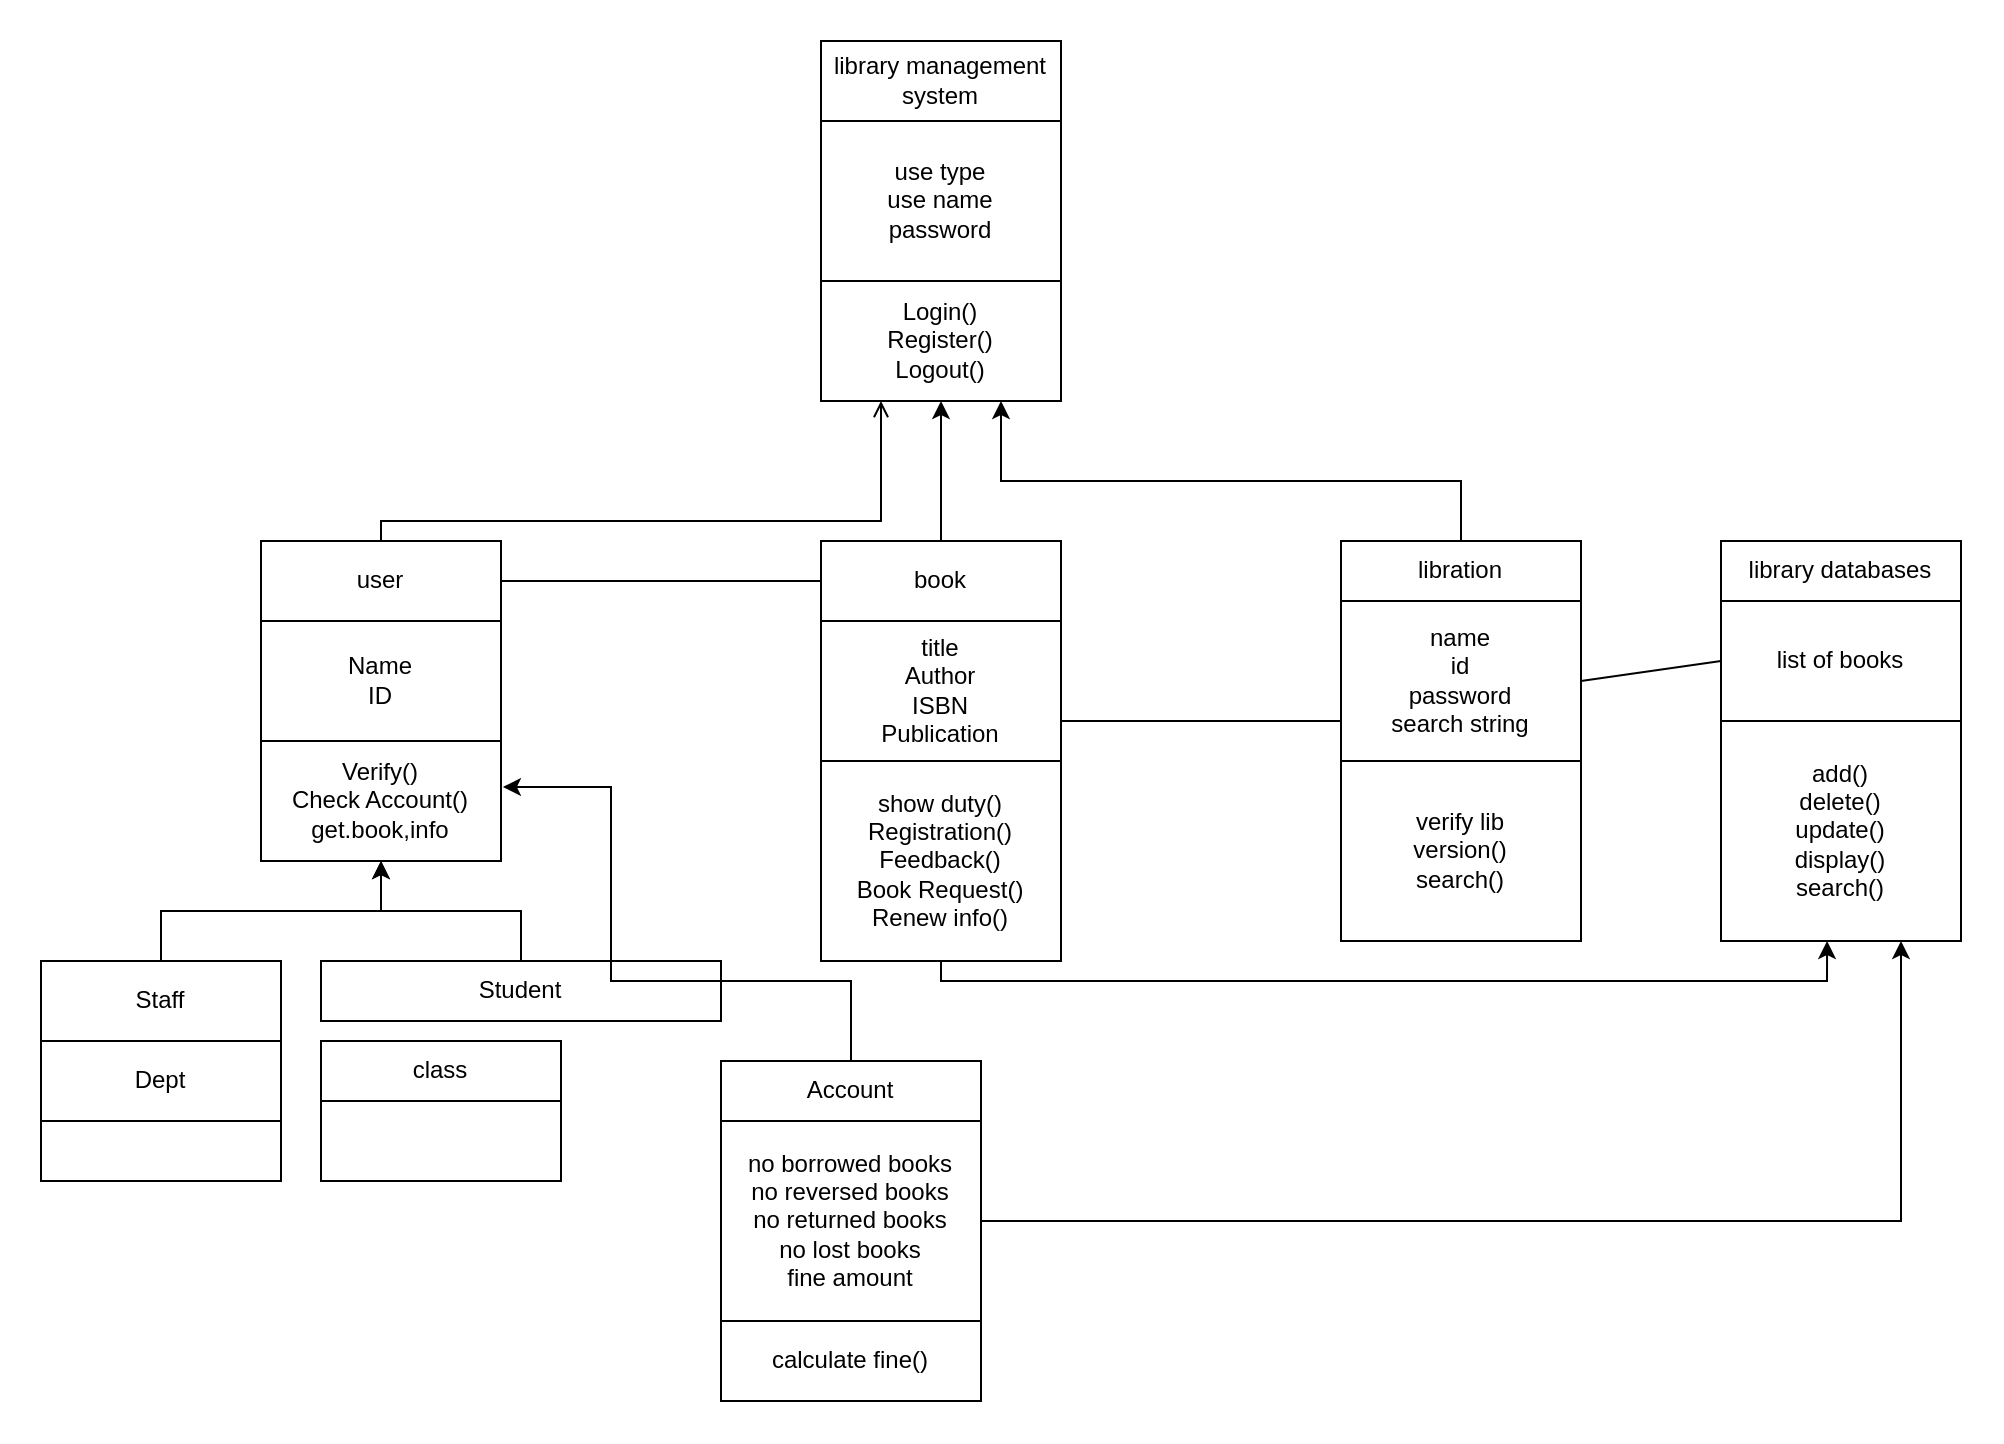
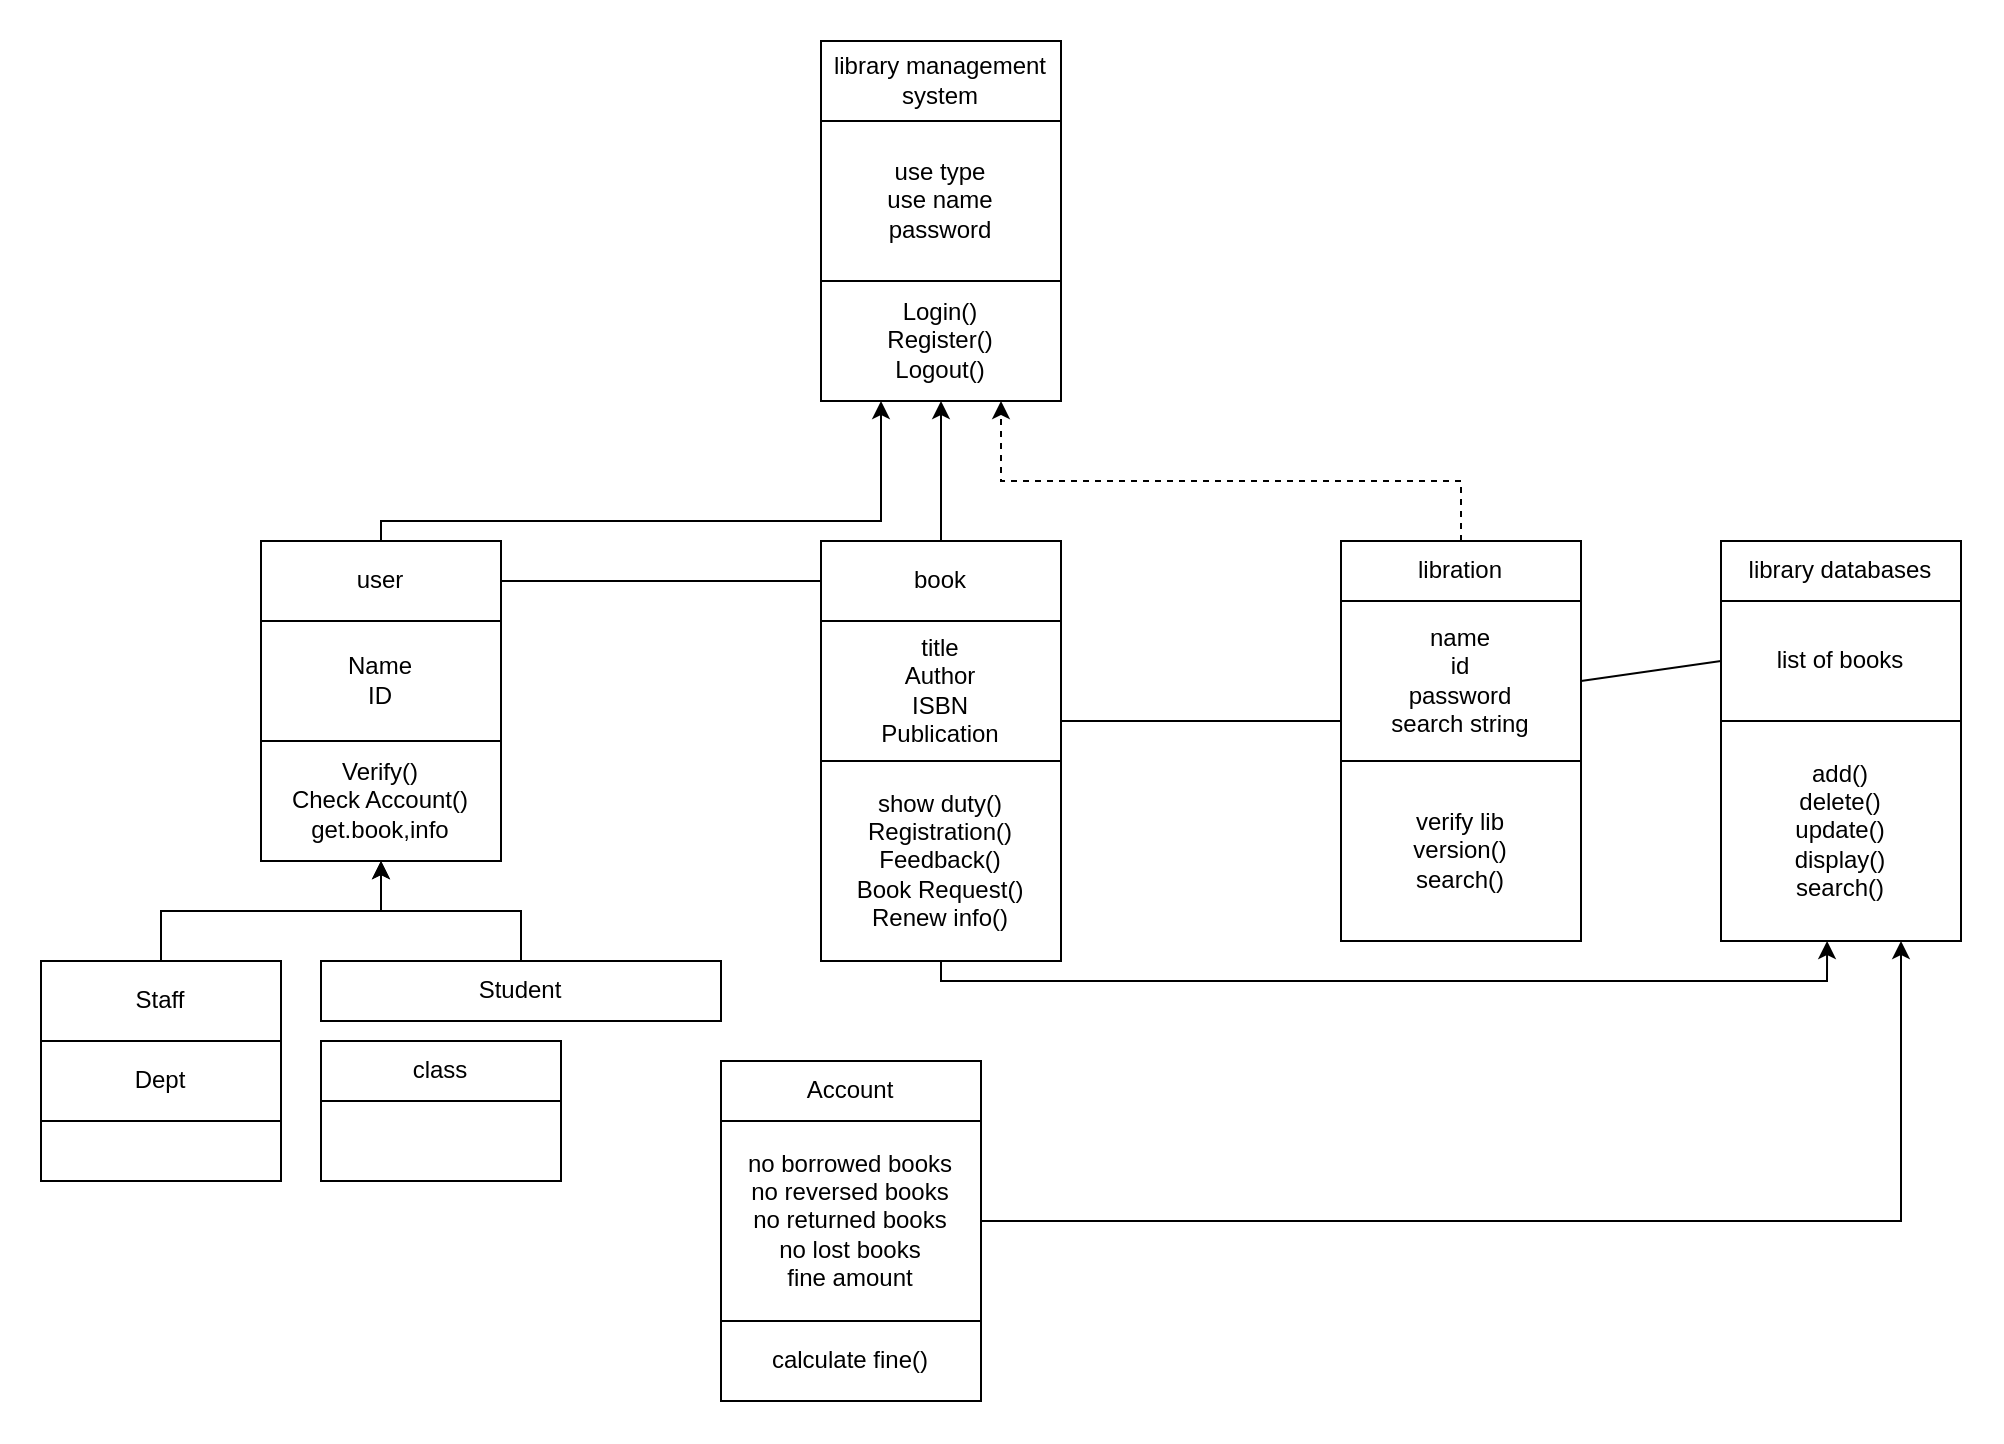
  <mxCell id="0" />
  <mxCell id="1" parent="0" />
  <mxCell id="2" value="library management system" style="rounded=0;whiteSpace=wrap;html=1;" vertex="1" parent="1"><mxGeometry x="410" y="20" width="120" height="40" as="geometry" /></mxCell>
  <mxCell id="3" value="use type&lt;br&gt;use name&lt;br&gt;password&lt;br&gt;" style="rounded=0;whiteSpace=wrap;html=1;" vertex="1" parent="1"><mxGeometry x="410" y="60" width="120" height="80" as="geometry" /></mxCell>
  <mxCell id="4" value="Login()&lt;br&gt;Register()&lt;br&gt;Logout()" style="rounded=0;whiteSpace=wrap;html=1;" vertex="1" parent="1"><mxGeometry x="410" y="140" width="120" height="60" as="geometry" /></mxCell>
- <mxCell id="5" style="edgeStyle=orthogonalEdgeStyle;rounded=0;orthogonalLoop=1;jettySize=auto;html=1;entryX=0.25;entryY=1;entryDx=0;entryDy=0;endArrow=open;" edge="1" parent="1" source="6" target="4"><mxGeometry relative="1" as="geometry"><Array as="points"><mxPoint x="190" y="260" /><mxPoint x="440" y="260" /></Array></mxGeometry></mxCell>
+ <mxCell id="5" style="edgeStyle=orthogonalEdgeStyle;rounded=0;orthogonalLoop=1;jettySize=auto;html=1;entryX=0.25;entryY=1;entryDx=0;entryDy=0;" edge="1" parent="1" source="6" target="4"><mxGeometry relative="1" as="geometry"><Array as="points"><mxPoint x="190" y="260" /><mxPoint x="440" y="260" /></Array></mxGeometry></mxCell>
  <mxCell id="6" value="user" style="rounded=0;whiteSpace=wrap;html=1;" vertex="1" parent="1"><mxGeometry x="130" y="270" width="120" height="40" as="geometry" /></mxCell>
  <mxCell id="7" value="Name&lt;br&gt;ID" style="rounded=0;whiteSpace=wrap;html=1;" vertex="1" parent="1"><mxGeometry x="130" y="310" width="120" height="60" as="geometry" /></mxCell>
  <mxCell id="8" value="Verify()&lt;br&gt;Check Account()&lt;br&gt;get.book,info" style="rounded=0;whiteSpace=wrap;html=1;" vertex="1" parent="1"><mxGeometry x="130" y="370" width="120" height="60" as="geometry" /></mxCell>
  <mxCell id="9" value="book" style="rounded=0;whiteSpace=wrap;html=1;" vertex="1" parent="1"><mxGeometry x="410" y="270" width="120" height="40" as="geometry" /></mxCell>
  <mxCell id="10" value="title&lt;br&gt;Author&lt;br&gt;ISBN&lt;br&gt;Publication" style="rounded=0;whiteSpace=wrap;html=1;" vertex="1" parent="1"><mxGeometry x="410" y="310" width="120" height="70" as="geometry" /></mxCell>
  <mxCell id="11" style="edgeStyle=orthogonalEdgeStyle;rounded=0;orthogonalLoop=1;jettySize=auto;html=1;entryX=0.442;entryY=1;entryDx=0;entryDy=0;entryPerimeter=0;" edge="1" parent="1" source="12" target="19"><mxGeometry relative="1" as="geometry"><Array as="points"><mxPoint x="470" y="490" /><mxPoint x="913" y="490" /></Array></mxGeometry></mxCell>
  <mxCell id="12" value="show duty()&lt;br&gt;Registration()&lt;br&gt;Feedback()&lt;br&gt;Book Request()&lt;br&gt;Renew info()" style="rounded=0;whiteSpace=wrap;html=1;" vertex="1" parent="1"><mxGeometry x="410" y="380" width="120" height="100" as="geometry" /></mxCell>
- <mxCell id="13" style="edgeStyle=orthogonalEdgeStyle;rounded=0;orthogonalLoop=1;jettySize=auto;html=1;entryX=0.75;entryY=1;entryDx=0;entryDy=0;" edge="1" parent="1" source="14" target="4"><mxGeometry relative="1" as="geometry"><Array as="points"><mxPoint x="730" y="240" /><mxPoint x="500" y="240" /></Array></mxGeometry></mxCell>
+ <mxCell id="13" style="edgeStyle=orthogonalEdgeStyle;rounded=0;orthogonalLoop=1;jettySize=auto;html=1;entryX=0.75;entryY=1;entryDx=0;entryDy=0;dashed=1;" edge="1" parent="1" source="14" target="4"><mxGeometry relative="1" as="geometry"><Array as="points"><mxPoint x="730" y="240" /><mxPoint x="500" y="240" /></Array></mxGeometry></mxCell>
  <mxCell id="14" value="libration" style="rounded=0;whiteSpace=wrap;html=1;" vertex="1" parent="1"><mxGeometry x="670" y="270" width="120" height="30" as="geometry" /></mxCell>
  <mxCell id="15" value="name&lt;br&gt;id&lt;br&gt;password&lt;br&gt;search string" style="rounded=0;whiteSpace=wrap;html=1;" vertex="1" parent="1"><mxGeometry x="670" y="300" width="120" height="80" as="geometry" /></mxCell>
  <mxCell id="16" value="verify lib&lt;br&gt;version()&lt;br&gt;search()" style="rounded=0;whiteSpace=wrap;html=1;" vertex="1" parent="1"><mxGeometry x="670" y="380" width="120" height="90" as="geometry" /></mxCell>
  <mxCell id="17" value="library databases" style="rounded=0;whiteSpace=wrap;html=1;" vertex="1" parent="1"><mxGeometry x="860" y="270" width="120" height="30" as="geometry" /></mxCell>
  <mxCell id="18" value="list of books" style="rounded=0;whiteSpace=wrap;html=1;" vertex="1" parent="1"><mxGeometry x="860" y="300" width="120" height="60" as="geometry" /></mxCell>
  <mxCell id="19" value="add()&lt;br&gt;delete()&lt;br&gt;update()&lt;br&gt;display()&lt;br&gt;search()" style="rounded=0;whiteSpace=wrap;html=1;" vertex="1" parent="1"><mxGeometry x="860" y="360" width="120" height="110" as="geometry" /></mxCell>
  <mxCell id="20" style="edgeStyle=orthogonalEdgeStyle;rounded=0;orthogonalLoop=1;jettySize=auto;html=1;entryX=0.5;entryY=1;entryDx=0;entryDy=0;" edge="1" parent="1" source="21" target="8"><mxGeometry relative="1" as="geometry" /></mxCell>
  <mxCell id="21" value="Staff" style="rounded=0;whiteSpace=wrap;html=1;" vertex="1" parent="1"><mxGeometry x="20" y="480" width="120" height="40" as="geometry" /></mxCell>
  <mxCell id="22" value="Dept" style="rounded=0;whiteSpace=wrap;html=1;" vertex="1" parent="1"><mxGeometry x="20" y="520" width="120" height="40" as="geometry" /></mxCell>
  <mxCell id="23" value="" style="rounded=0;whiteSpace=wrap;html=1;" vertex="1" parent="1"><mxGeometry x="20" y="560" width="120" height="30" as="geometry" /></mxCell>
  <mxCell id="24" style="edgeStyle=orthogonalEdgeStyle;rounded=0;orthogonalLoop=1;jettySize=auto;html=1;entryX=0.5;entryY=1;entryDx=0;entryDy=0;" edge="1" parent="1" source="25" target="8"><mxGeometry relative="1" as="geometry" /></mxCell>
  <mxCell id="25" value="Student" style="rounded=0;whiteSpace=wrap;html=1;" vertex="1" parent="1"><mxGeometry x="160" y="480" width="200" height="30" as="geometry" /></mxCell>
  <mxCell id="26" value="class" style="rounded=0;whiteSpace=wrap;html=1;" vertex="1" parent="1"><mxGeometry x="160" y="520" width="120" height="30" as="geometry" /></mxCell>
  <mxCell id="27" value="" style="rounded=0;whiteSpace=wrap;html=1;" vertex="1" parent="1"><mxGeometry x="160" y="550" width="120" height="40" as="geometry" /></mxCell>
- <mxCell id="28" style="edgeStyle=orthogonalEdgeStyle;rounded=0;orthogonalLoop=1;jettySize=auto;html=1;entryX=1.008;entryY=0.383;entryDx=0;entryDy=0;entryPerimeter=0;" edge="1" parent="1" source="29" target="8"><mxGeometry relative="1" as="geometry"><Array as="points"><mxPoint x="425" y="490" /><mxPoint x="305" y="490" /><mxPoint x="305" y="393" /></Array></mxGeometry></mxCell>
  <mxCell id="29" value="Account" style="rounded=0;whiteSpace=wrap;html=1;" vertex="1" parent="1"><mxGeometry x="360" y="530" width="130" height="30" as="geometry" /></mxCell>
  <mxCell id="30" style="edgeStyle=orthogonalEdgeStyle;rounded=0;orthogonalLoop=1;jettySize=auto;html=1;entryX=0.75;entryY=1;entryDx=0;entryDy=0;" edge="1" parent="1" source="31" target="19"><mxGeometry relative="1" as="geometry" /></mxCell>
  <mxCell id="31" value="no borrowed books&lt;br&gt;no reversed books&lt;br&gt;no returned books&lt;br&gt;no lost books&lt;br&gt;fine amount" style="rounded=0;whiteSpace=wrap;html=1;" vertex="1" parent="1"><mxGeometry x="360" y="560" width="130" height="100" as="geometry" /></mxCell>
  <mxCell id="32" value="calculate fine()" style="rounded=0;whiteSpace=wrap;html=1;" vertex="1" parent="1"><mxGeometry x="360" y="660" width="130" height="40" as="geometry" /></mxCell>
  <mxCell id="33" value="" style="endArrow=classic;html=1;rounded=0;exitX=0.5;exitY=0;exitDx=0;exitDy=0;" edge="1" parent="1" source="9"><mxGeometry width="50" height="50" relative="1" as="geometry"><mxPoint x="420" y="250" as="sourcePoint" /><mxPoint x="470" y="200" as="targetPoint" /></mxGeometry></mxCell>
  <mxCell id="34" value="" style="endArrow=none;html=1;rounded=0;" edge="1" parent="1" target="9"><mxGeometry width="50" height="50" relative="1" as="geometry"><mxPoint x="250" y="290" as="sourcePoint" /><mxPoint x="300" y="240" as="targetPoint" /></mxGeometry></mxCell>
  <mxCell id="35" value="" style="endArrow=none;html=1;rounded=0;entryX=0;entryY=0.75;entryDx=0;entryDy=0;" edge="1" parent="1" target="15"><mxGeometry width="50" height="50" relative="1" as="geometry"><mxPoint x="530" y="360" as="sourcePoint" /><mxPoint x="580" y="310" as="targetPoint" /></mxGeometry></mxCell>
  <mxCell id="36" value="" style="endArrow=none;html=1;rounded=0;exitX=1;exitY=0.5;exitDx=0;exitDy=0;entryX=0;entryY=0.5;entryDx=0;entryDy=0;" edge="1" parent="1" source="15" target="18"><mxGeometry width="50" height="50" relative="1" as="geometry"><mxPoint x="860" y="310" as="sourcePoint" /><mxPoint x="910" y="260" as="targetPoint" /></mxGeometry></mxCell>
